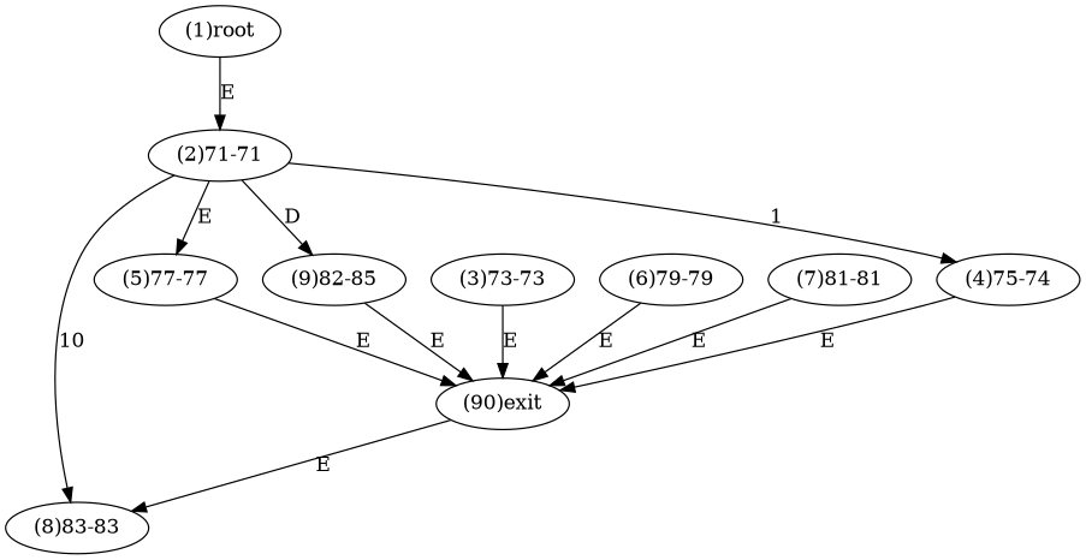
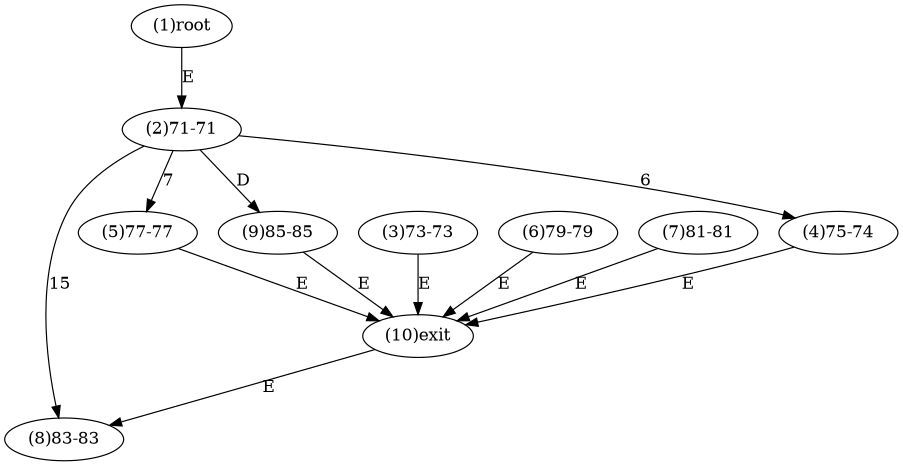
  digraph {
    n1 [label="(1)root"]
    n2 [label="(2)71-71"]
    n3 [label="(4)75-74"]
    n4 [label="(5)77-77"]
    n5 [label="(8)83-83"]
-   n6 [label="(9)82-85"]
+   n6 [label="(9)85-85"]
    n7 [label="(3)73-73"]
-   n8 [label="(90)exit"]
+   n8 [label="(10)exit"]
    n9 [label="(6)79-79"]
    n10 [label="(7)81-81"]
    n1 -> n2 [label=E]
-   n2 -> n3 [label=1]
-   n2 -> n4 [label=E]
-   n2 -> n5 [label=10]
+   n2 -> n3 [label=6]
+   n2 -> n4 [label=7]
+   n2 -> n5 [label=15]
    n2 -> n6 [label=D]
    n3 -> n8 [label=E]
    n4 -> n8 [label=E]
    n6 -> n8 [label=E]
    n7 -> n8 [label=E]
    n8 -> n5 [label=E]
    n9 -> n8 [label=E]
    n10 -> n8 [label=E]
  }
